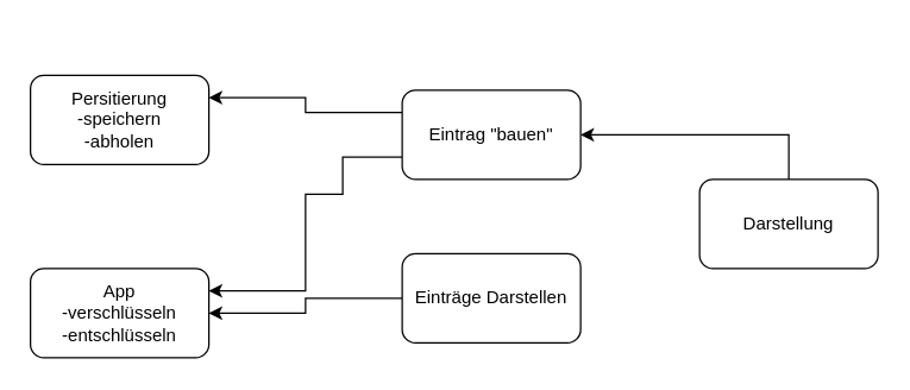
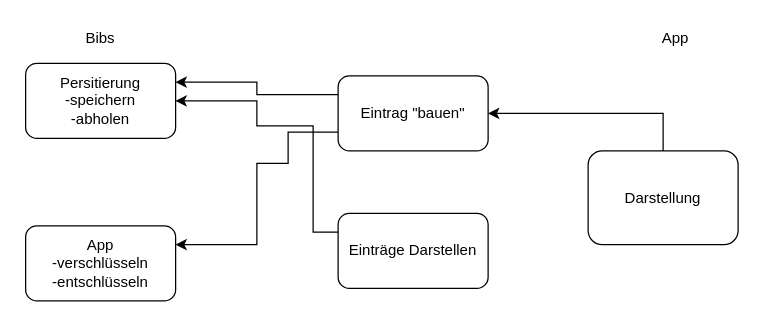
  <mxCell id="0" />
  <mxCell id="1" parent="0" />
  <mxCell id="2" value="Persitierung&lt;br&gt;-speichern&lt;br&gt;-abholen" style="rounded=1;whiteSpace=wrap;html=1;" parent="1" vertex="1"><mxGeometry x="20" y="50" width="120" height="60" as="geometry" /></mxCell>
  <mxCell id="3" value="App&lt;br&gt;-verschlüsseln&lt;br&gt;-entschlüsseln" style="rounded=1;whiteSpace=wrap;html=1;" parent="1" vertex="1"><mxGeometry x="20" y="180" width="120" height="60" as="geometry" /></mxCell>
  <mxCell id="4" style="edgeStyle=orthogonalEdgeStyle;rounded=0;orthogonalLoop=1;jettySize=auto;html=1;exitX=0.5;exitY=0;exitDx=0;exitDy=0;entryX=1;entryY=0.5;entryDx=0;entryDy=0;" parent="1" source="5" target="8" edge="1"><mxGeometry relative="1" as="geometry" /></mxCell>
- <mxCell id="5" value="Darstellung" style="rounded=1;whiteSpace=wrap;html=1;" parent="1" vertex="1"><mxGeometry x="470" y="120" width="120" height="60" as="geometry" /></mxCell>
+ <mxCell id="5" value="Darstellung" style="rounded=1;whiteSpace=wrap;html=1;" parent="1" vertex="1"><mxGeometry x="470" y="120" width="120" height="75" as="geometry" /></mxCell>
  <mxCell id="6" style="edgeStyle=orthogonalEdgeStyle;rounded=0;orthogonalLoop=1;jettySize=auto;html=1;exitX=0;exitY=0.25;exitDx=0;exitDy=0;entryX=1;entryY=0.25;entryDx=0;entryDy=0;" parent="1" source="8" target="2" edge="1"><mxGeometry relative="1" as="geometry" /></mxCell>
  <mxCell id="7" style="edgeStyle=orthogonalEdgeStyle;rounded=0;orthogonalLoop=1;jettySize=auto;html=1;exitX=0;exitY=0.75;exitDx=0;exitDy=0;entryX=1;entryY=0.25;entryDx=0;entryDy=0;" parent="1" source="8" target="3" edge="1"><mxGeometry relative="1" as="geometry"><Array as="points"><mxPoint x="230" y="105" /><mxPoint x="230" y="130" /><mxPoint x="205" y="130" /><mxPoint x="205" y="195" /></Array></mxGeometry></mxCell>
  <mxCell id="8" value="&lt;span&gt;Eintrag &quot;bauen&quot;&lt;/span&gt;" style="rounded=1;whiteSpace=wrap;html=1;" parent="1" vertex="1"><mxGeometry x="270" y="60" width="120" height="60" as="geometry" /></mxCell>
- <mxCell id="10" style="edgeStyle=orthogonalEdgeStyle;rounded=0;orthogonalLoop=1;jettySize=auto;html=1;exitX=0;exitY=0.5;exitDx=0;exitDy=0;" parent="1" source="11" target="3" edge="1"><mxGeometry relative="1" as="geometry" /></mxCell>
+ <mxCell id="9" style="edgeStyle=orthogonalEdgeStyle;rounded=0;orthogonalLoop=1;jettySize=auto;html=1;exitX=0;exitY=0.25;exitDx=0;exitDy=0;entryX=1;entryY=0.5;entryDx=0;entryDy=0;" parent="1" source="11" target="2" edge="1"><mxGeometry relative="1" as="geometry"><Array as="points"><mxPoint x="250" y="185" /><mxPoint x="250" y="100" /><mxPoint x="205" y="100" /><mxPoint x="205" y="80" /></Array></mxGeometry></mxCell>
  <mxCell id="11" value="&lt;span&gt;Einträge Darstellen&lt;/span&gt;" style="rounded=1;whiteSpace=wrap;html=1;" parent="1" vertex="1"><mxGeometry x="270" y="170" width="120" height="60" as="geometry" /></mxCell>
+ <mxCell id="12" value="Bibs" style="text;html=1;strokeColor=none;fillColor=none;align=center;verticalAlign=middle;whiteSpace=wrap;rounded=0;" parent="1" vertex="1"><mxGeometry x="60" y="20" width="40" height="20" as="geometry" /></mxCell>
+ <mxCell id="13" value="App" style="text;html=1;strokeColor=none;fillColor=none;align=center;verticalAlign=middle;whiteSpace=wrap;rounded=0;" parent="1" vertex="1"><mxGeometry x="520" y="20" width="40" height="20" as="geometry" /></mxCell>
